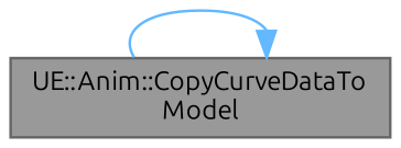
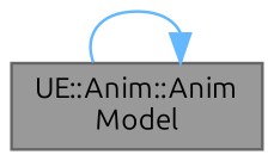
  digraph {
    rankdir=LR
    fontname=Ubuntu
-   n1 [color=gray40 fillcolor=grey60 fontcolor=black fontname=Ubuntu fontsize=10 height=0.2 label="UE::Anim::CopyCurveDataTo\lModel" shape=box style=filled width=0.4]
+   n1 [color=gray40 fillcolor=grey60 fontcolor=black fontname=Ubuntu fontsize=10 height=0.2 label="UE::Anim::Anim\lModel" shape=box style=filled width=0.4]
    n1 -> n1 [color=steelblue1 fontname=Ubuntu fontsize=10 labelfontname=Helvetica labelfontsize=10 style=solid]
  }
